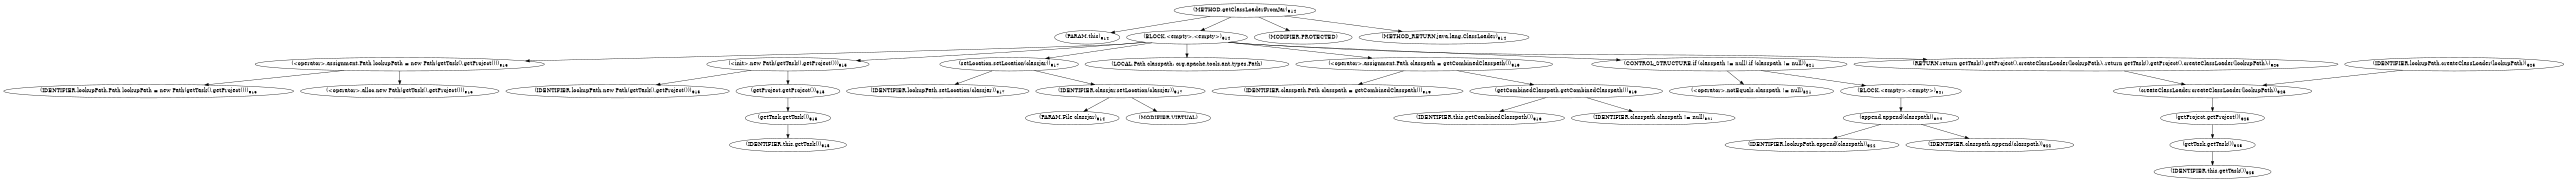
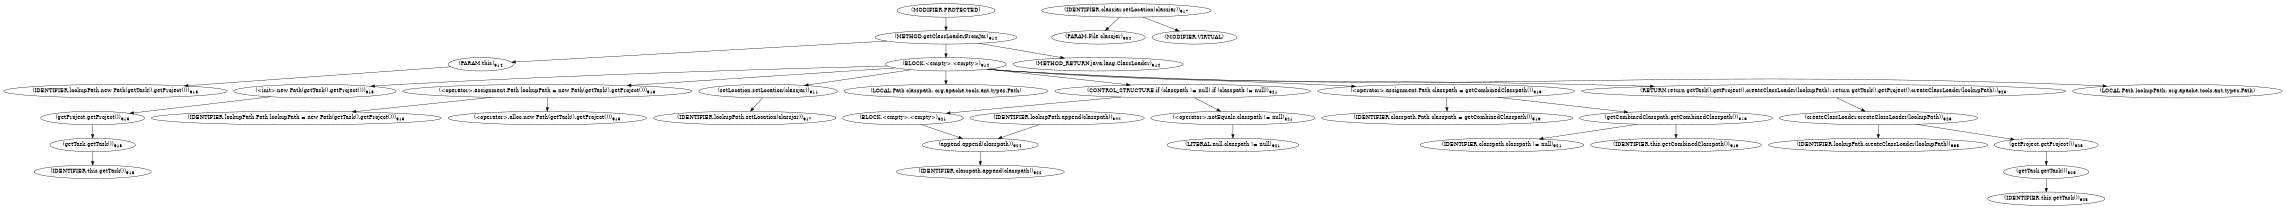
  digraph {
    n1 [label=<(METHOD,getClassLoaderFromJar)<SUB>914</SUB>>]
    n2 [label=<(PARAM,this)<SUB>914</SUB>>]
    n3 [label=<(BLOCK,&lt;empty&gt;,&lt;empty&gt;)<SUB>914</SUB>>]
    n4 [label=<(MODIFIER,PROTECTED)>]
    n5 [label=<(METHOD_RETURN,java.lang.ClassLoader)<SUB>914</SUB>>]
-   n6 [label=<(PARAM,File classjar)<SUB>914</SUB>>]
+   n6 [label=<(PARAM,File classjar)<SUB>904</SUB>>]
+   n7 [label=<(LOCAL,Path lookupPath: org.apache.tools.ant.types.Path)>]
    n8 [label=<(&lt;operator&gt;.assignment,Path lookupPath = new Path(getTask().getProject()))<SUB>915</SUB>>]
    n9 [label=<(&lt;init&gt;,new Path(getTask().getProject()))<SUB>915</SUB>>]
-   n10 [label=<(setLocation,setLocation(classjar))<SUB>917</SUB>>]
+   n10 [label=<(setLocation,setLocation(classjar))<SUB>911</SUB>>]
    n11 [label=<(LOCAL,Path classpath: org.apache.tools.ant.types.Path)>]
    n12 [label=<(&lt;operator&gt;.assignment,Path classpath = getCombinedClasspath())<SUB>919</SUB>>]
    n13 [label=<(CONTROL_STRUCTURE,if (classpath != null),if (classpath != null))<SUB>921</SUB>>]
    n14 [label=<(RETURN,return getTask().getProject().createClassLoader(lookupPath);,return getTask().getProject().createClassLoader(lookupPath);)<SUB>925</SUB>>]
    n15 [label=<(MODIFIER,VIRTUAL)>]
    n16 [label=<(IDENTIFIER,lookupPath,Path lookupPath = new Path(getTask().getProject()))<SUB>915</SUB>>]
    n17 [label=<(&lt;operator&gt;.alloc,new Path(getTask().getProject()))<SUB>915</SUB>>]
    n18 [label=<(IDENTIFIER,lookupPath,new Path(getTask().getProject()))<SUB>915</SUB>>]
    n19 [label=<(getProject,getProject())<SUB>915</SUB>>]
    n20 [label=<(IDENTIFIER,lookupPath,setLocation(classjar))<SUB>917</SUB>>]
    n21 [label=<(IDENTIFIER,classjar,setLocation(classjar))<SUB>917</SUB>>]
    n22 [label=<(IDENTIFIER,classpath,Path classpath = getCombinedClasspath())<SUB>919</SUB>>]
    n23 [label=<(getCombinedClasspath,getCombinedClasspath())<SUB>919</SUB>>]
    n24 [label=<(&lt;operator&gt;.notEquals,classpath != null)<SUB>821</SUB>>]
    n25 [label=<(BLOCK,&lt;empty&gt;,&lt;empty&gt;)<SUB>921</SUB>>]
    n26 [label=<(createClassLoader,createClassLoader(lookupPath))<SUB>925</SUB>>]
    n27 [label=<(getTask,getTask())<SUB>915</SUB>>]
    n28 [label=<(IDENTIFIER,this,getTask())<SUB>915</SUB>>]
    n29 [label=<(IDENTIFIER,this,getCombinedClasspath())<SUB>919</SUB>>]
    n30 [label=<(IDENTIFIER,classpath,classpath != null)<SUB>921</SUB>>]
+   n31 [label=<(LITERAL,null,classpath != null)<SUB>921</SUB>>]
    n32 [label=<(append,append(classpath))<SUB>924</SUB>>]
    n33 [label=<(IDENTIFIER,lookupPath,append(classpath))<SUB>922</SUB>>]
    n34 [label=<(IDENTIFIER,classpath,append(classpath))<SUB>922</SUB>>]
    n35 [label=<(getProject,getProject())<SUB>925</SUB>>]
-   n36 [label=<(IDENTIFIER,lookupPath,createClassLoader(lookupPath))<SUB>925</SUB>>]
+   n36 [label=<(IDENTIFIER,lookupPath,createClassLoader(lookupPath))<SUB>965</SUB>>]
    n37 [label=<(getTask,getTask())<SUB>925</SUB>>]
    n38 [label=<(IDENTIFIER,this,getTask())<SUB>925</SUB>>]
    n1 -> n2
    n1 -> n3
-   n1 -> n4
+   n4 -> n1
    n1 -> n5
+   n3 -> n7
    n3 -> n8
    n3 -> n9
    n3 -> n10
    n3 -> n11
    n3 -> n12
    n3 -> n13
    n3 -> n14
    n8 -> n16
    n8 -> n17
-   n9 -> n18
+   n2 -> n18
    n9 -> n19
    n10 -> n20
-   n10 -> n21
    n12 -> n22
    n12 -> n23
    n13 -> n24
    n13 -> n25
    n14 -> n26
    n19 -> n27
    n21 -> n6
    n21 -> n15
    n23 -> n29
    n23 -> n30
+   n24 -> n31
    n25 -> n32
    n26 -> n35
-   n36 -> n26
+   n26 -> n36
    n27 -> n28
-   n32 -> n33
+   n33 -> n32
    n32 -> n34
    n35 -> n37
    n37 -> n38
  }
